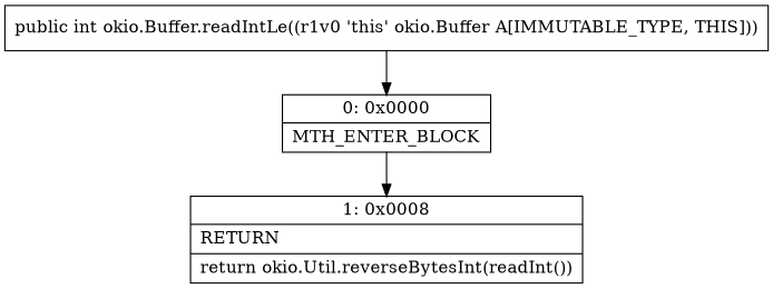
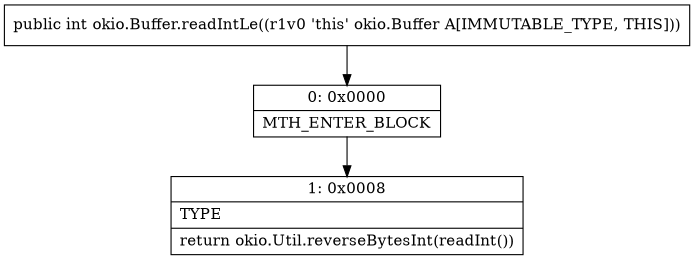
  digraph {
    node [shape=record]
    n1 [label="{0\:\ 0x0000|MTH_ENTER_BLOCK\l}"]
-   n2 [label="{1\:\ 0x0008|RETURN\l|return okio.Util.reverseBytesInt(readInt())\l}"]
+   n2 [label="{1\:\ 0x0008|TYPE\l|return okio.Util.reverseBytesInt(readInt())\l}"]
    n3 [label="{public int okio.Buffer.readIntLe((r1v0 'this' okio.Buffer A[IMMUTABLE_TYPE, THIS])) }"]
    n1 -> n2
    n3 -> n1
  }
